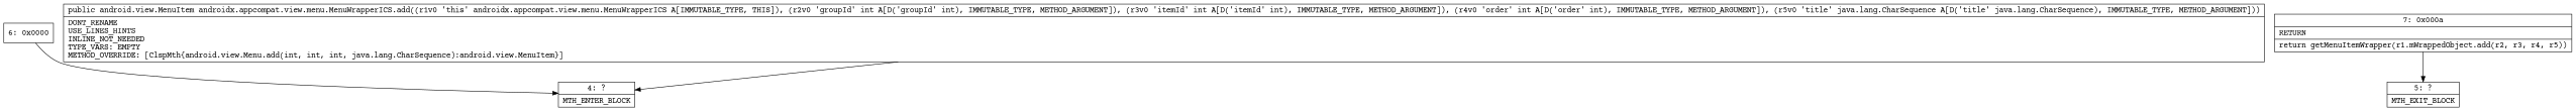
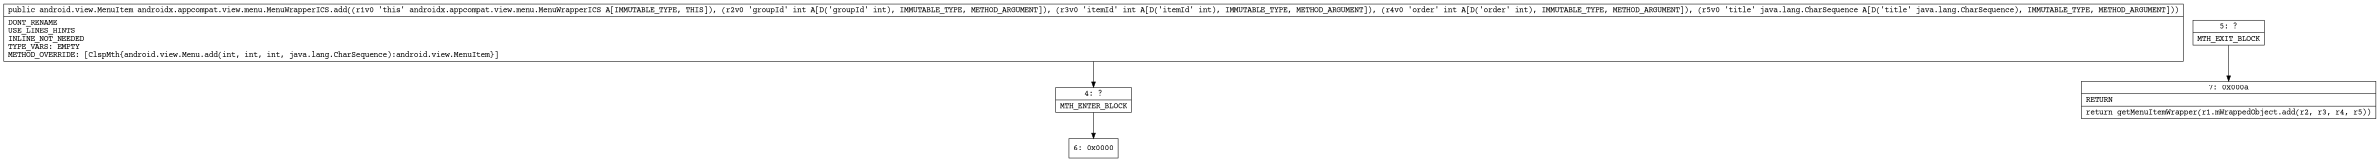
  digraph {
    fontname="Courier Prime"
    node [fontname="Courier Prime" shape=record]
    edge [fontname="Courier Prime"]
    n1 [label="{4\:\ ?|MTH_ENTER_BLOCK\l}"]
    n2 [label="{6\:\ 0x0000}"]
    n3 [label="{7\:\ 0x000a|RETURN\l|return getMenuItemWrapper(r1.mWrappedObject.add(r2, r3, r4, r5))\l}"]
    n4 [label="{5\:\ ?|MTH_EXIT_BLOCK\l}"]
    n5 [label="{public android.view.MenuItem androidx.appcompat.view.menu.MenuWrapperICS.add((r1v0 'this' androidx.appcompat.view.menu.MenuWrapperICS A[IMMUTABLE_TYPE, THIS]), (r2v0 'groupId' int A[D('groupId' int), IMMUTABLE_TYPE, METHOD_ARGUMENT]), (r3v0 'itemId' int A[D('itemId' int), IMMUTABLE_TYPE, METHOD_ARGUMENT]), (r4v0 'order' int A[D('order' int), IMMUTABLE_TYPE, METHOD_ARGUMENT]), (r5v0 'title' java.lang.CharSequence A[D('title' java.lang.CharSequence), IMMUTABLE_TYPE, METHOD_ARGUMENT]))  | DONT_RENAME\lUSE_LINES_HINTS\lINLINE_NOT_NEEDED\lTYPE_VARS: EMPTY\lMETHOD_OVERRIDE: [ClspMth\{android.view.Menu.add(int, int, int, java.lang.CharSequence):android.view.MenuItem\}]\l}"]
-   n2 -> n1
-   n3 -> n4
+   n1 -> n2
+   n4 -> n3
    n5 -> n1
  }
